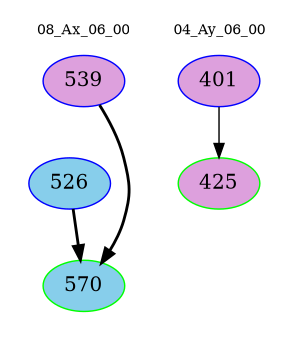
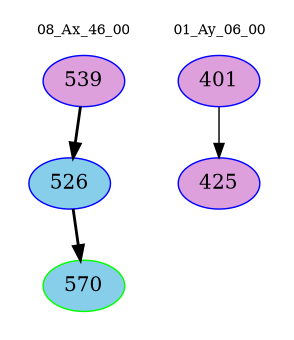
  digraph {
    node [color=blue fillcolor=plum style=filled]
    edge [color=black style=bold]
    n1 [label=539]
    n2 [fillcolor=skyblue label=526]
    n3 [color=green fillcolor=skyblue label=570]
    n4 [label=401]
-   n5 [color=green label=425]
+   n5 [label=425]
    subgraph cluster_1 {
      color=white
      fontsize=10
-     label="08_Ax_06_00"
+     label="08_Ax_46_00"
      n1
      n2
      n3
    }
    subgraph cluster_2 {
      color=white
      fontsize=10
-     label="04_Ay_06_00"
+     label="01_Ay_06_00"
      n4
      n5
    }
-   n1 -> n3
+   n1 -> n2
    n2 -> n3
    n4 -> n5 [style=solid]
  }
